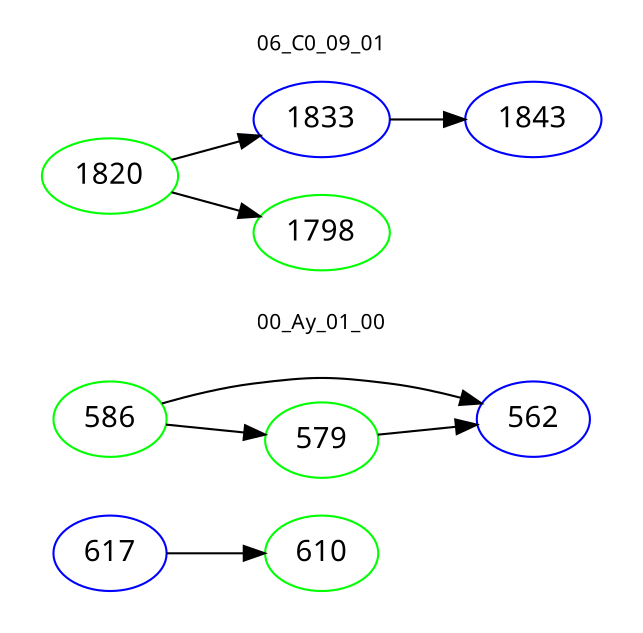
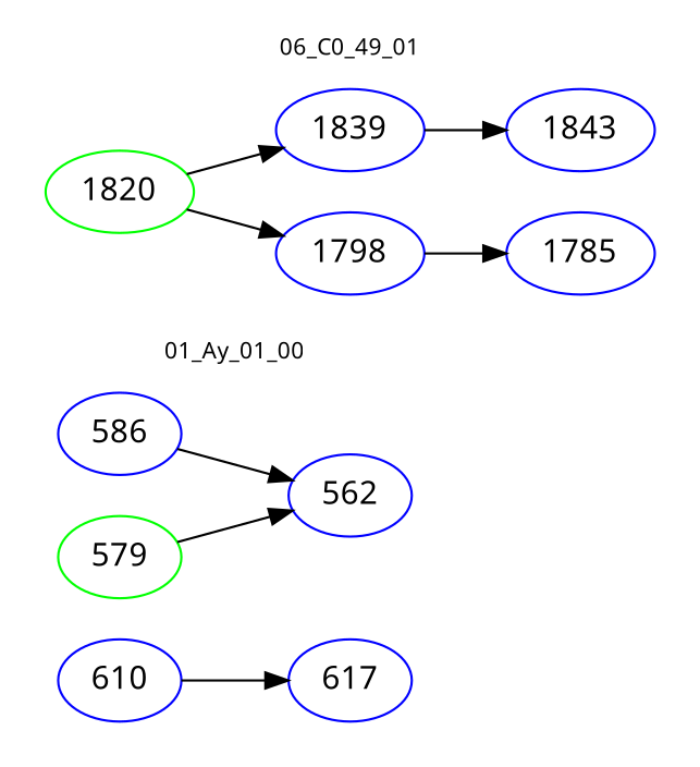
  digraph {
    fontname="Noto Sans"
    rankdir=LR
    node [color=blue fontname="Noto Sans"]
    edge [color=black fontname="Noto Sans"]
-   n1 [color=green label=586]
+   n1 [label=586]
    n2 [color=green label=579]
    n3 [label=617]
    n4 [label=562]
-   n5 [color=green label=610]
+   n5 [label=610]
    n6 [color=green label=1820]
-   n7 [color=green label=1798]
-   n8 [label=1833]
+   n7 [label=1798]
+   n8 [label=1839]
+   n9 [label=1785]
    n10 [label=1843]
    subgraph cluster_1 {
      color=white
      fontsize=10
-     label="00_Ay_01_00"
+     label="01_Ay_01_00"
      n1
      n2
      n3
      n4
      n5
    }
    subgraph cluster_2 {
      color=white
      fontsize=10
-     label="06_C0_09_01"
+     label="06_C0_49_01"
      n6
      n7
      n8
+     n9
      n10
    }
-   n1 -> n2
    n1 -> n4
    n2 -> n4
-   n3 -> n5
+   n5 -> n3
    n6 -> n7
    n6 -> n8
+   n7 -> n9
    n8 -> n10
  }
